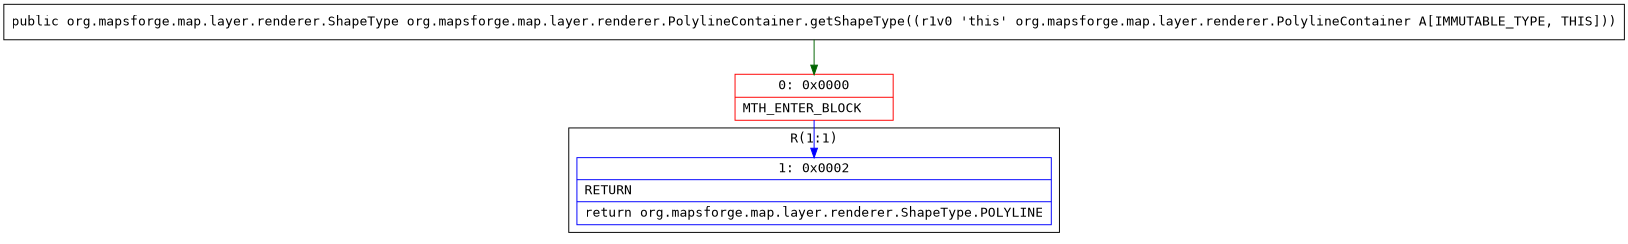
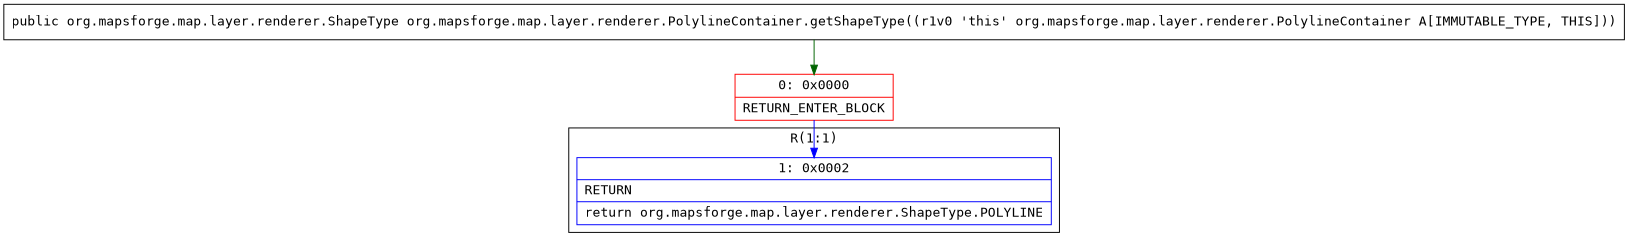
  digraph {
    fontname="DejaVu Sans Mono"
    node [shape=record fontname="DejaVu Sans Mono"]
    edge [fontname="DejaVu Sans Mono"]
    n1 [color=blue label="{1\:\ 0x0002|RETURN\l|return org.mapsforge.map.layer.renderer.ShapeType.POLYLINE\l}"]
-   n2 [color=red label="{0\:\ 0x0000|MTH_ENTER_BLOCK\l}"]
+   n2 [color=red label="{0\:\ 0x0000|RETURN_ENTER_BLOCK\l}"]
    n3 [label="{public org.mapsforge.map.layer.renderer.ShapeType org.mapsforge.map.layer.renderer.PolylineContainer.getShapeType((r1v0 'this' org.mapsforge.map.layer.renderer.PolylineContainer A[IMMUTABLE_TYPE, THIS])) }"]
    subgraph cluster_1 {
      label="R(1:1)"
      n1
    }
    n2 -> n1 [color=blue]
    n3 -> n2 [color=darkgreen]
  }
